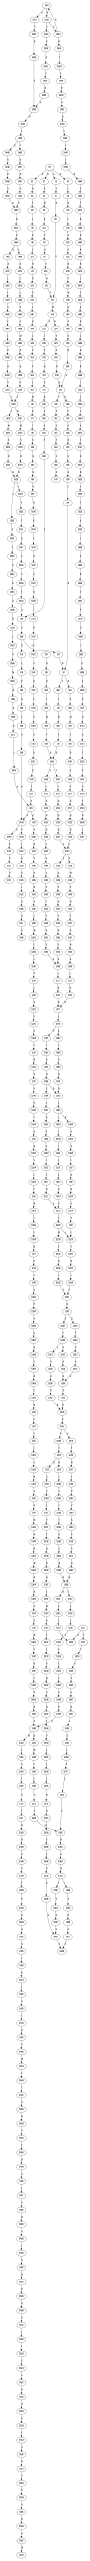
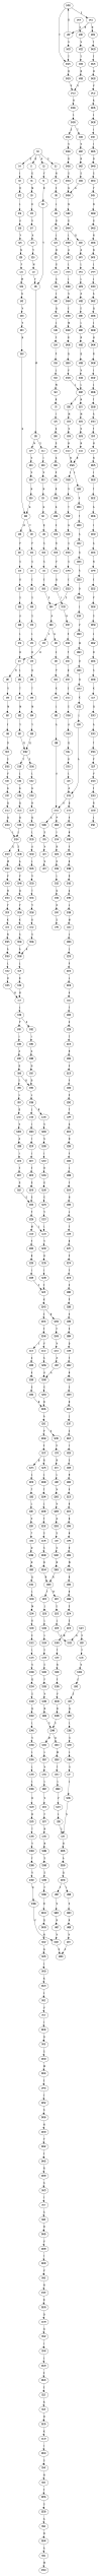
  strict digraph {
    fontname=Oswald
    node [fontname=Oswald]
    edge [fontname=Oswald]
    S0
    S1
    S2
    S3
    S4
    S5
    S6
    S7
    S8
    S9
    S10
    S11
    S12
    S13
    S14
    S15
    S16
    S17
    S18
    S19
    S20
    S21
    S22
    S23
    S24
    S25
    S26
    S27
    S28
    S29
    S30
    S31
    S32
    S33
    S34
    S35
    S36
    S37
    S38
    S39
    S40
    S41
    S42
    S43
    S44
    S45
    S46
    S47
    S48
    S49
    S50
    S51
    S52
    S53
    S54
    S55
    S56
    S57
    S58
    S59
    S60
    S61
    S62
    S63
    S64
    S65
    S66
    S67
    S68
    S69
    S70
    S71
    S72
    S73
    S74
    S75
    S76
    S77
    S78
    S79
    S80
    S81
    S82
    S83
    S84
    S85
    S86
    S87
    S88
    S89
    S90
    S91
    S92
    S93
    S94
    S95
    S96
    S97
    S98
    S99
    S100
    S101
    S102
    S103
    S104
    S105
    S106
    S107
    S108
    S109
    S110
    S111
    S112
    S113
    S114
    S115
    S116
    S117
    S118
    S119
    S120
    S121
    S122
    S123
    S124
    S125
    S126
    S127
    S128
    S129
    S130
    S131
    S132
    S133
    S134
    S135
    S136
    S137
    S138
    S139
    S140
    S141
    S142
    S143
    S144
    S145
    S146
    S147
    S148
    S149
    S150
    S151
    S152
    S153
    S154
    S155
    S156
    S157
    S158
    S159
    S160
    S161
    S162
    S163
    S164
    S165
    S166
    S167
    S168
    S169
    S170
    S171
    S172
    S173
    S174
    S175
    S176
    S177
    S178
    S179
    S180
    S181
    S182
    S183
    S184
    S185
    S186
    S187
    S188
    S189
    S190
    S191
    S192
    S193
    S194
    S195
    S196
    S197
    S198
    S199
    S200
    S201
    S202
    S203
    S204
    S205
    S206
    S207
    S208
    S209
    S210
    S211
    S212
    S213
    S214
    S215
    S216
    S217
    S218
    S219
    S220
    S221
    S222
    S223
    S224
    S225
    S226
    S227
    S228
    S229
    S230
    S231
    S232
    S233
    S234
    S235
    S236
    S237
    S238
    S239
    S240
    S241
    S242
    S243
    S244
    S245
    S246
    S247
    S248
    S249
    S250
    S251
    S252
    S253
    S254
    S255
    S256
    S257
    S258
    S259
    S260
    S261
    S262
    S263
    S264
    S265
    S266
    S267
    S268
    S269
    S270
    S271
    S272
    S273
    S274
    S275
    S276
    S277
    S278
    S279
    S280
    S281
    S282
    S283
    S284
    S285
    S286
    S287
    S288
    S289
    S290
    S291
    S292
    S293
    n295 [label=S994]
    S295
    S296
    S297
    S298
    S299
    S300
    S301
    S302
    S303
    S304
    S305
    S306
    S307
    S308
    S309
    S310
    S311
    S312
    S313
    S314
    S315
    S316
    S317
    S318
    S319
    S320
    S321
    S322
    S323
    S324
    S325
    S326
    S328
    S329
    S330
    S327
    S331
    S332
    S333
    S334
    S335
    S336
    S337
    S338
    S339
    S340
    S341
    S342
    S343
    S344
    S345
    S346
    S347
    S348
    S349
    S350
    S351
    S352
    S353
    S354
    S355
    S356
    S357
    S358
    S359
    S360
    S361
    S362
    S363
    S364
    S365
    S366
    S367
    S368
    S369
    S370
    S371
    S372
    S373
    S374
    S375
    S376
    S377
    S378
    S379
    S380
    S381
    S382
    S383
    S384
    S385
    S386
    S387
    S388
    S389
    S390
    S391
    S392
    S393
    S394
    S395
    S396
    S397
    S398
    S399
    S400
    S401
    S402
    S403
    S404
    S405
    S406
    S407
    S408
    S409
    S411
    S412
    S410
    S413
    S414
    S415
    S416
    S417
    S418
    S419
    S420
    S421
    S422
    S423
    S424
    S425
    S426
    S427
    S428
    S429
    S430
    S431
    S432
    S433
    S434
    S435
    S436
    S437
    S438
    S439
    S440
    S441
    S442
    S443
    S444
    S445
    S446
    S447
    S448
    S449
    S450
    S451
    S452
    S453
    S454
    S455
    S456
    S457
    S458
    S459
    S460
    S461
    S462
    S463
    S464
    S465
    S466
    S467
    S468
    S469
    S470
    S471
    S472
    S473
    S474
    S475
    S476
    S477
    S478
    S479
    S480
    S481
    S482
    S483
    S484
    S485
    S486
    S487
    S488
    S489
    S490
    S491
    S492
    S493
    S494
    S495
    S496
    S497
    S498
    S499
    S500
    S501
    S502
    S503
    S504
    S505
    S506
    S507
    S508
    S509
    S510
    S511
    S512
    S513
    S514
    S515
    S516
    S517
    S518
    S519
    S520
    S521
    S522
    S523
    S524
    S525
    S526
    S527
    S528
    S529
    S530
    S531
    S532
    S533
    S534
    S535
    S536
    S537
    S538
    S539
    S540
    S541
    S542
    S543
    S544
    S545
    S546
    S547
    S548
    S549
    S550
    S551
    S552
    S553
    S554
    S555
    S556
    S557
    S558
    S559
    S560
    S561
    S562
    S563
    S564
    S565
    S566
    S567
    S568
    S569
    S570
    S571
    S572
    S573
    S574
    S575
    S576
    S577
    S578
    S579
    S580
    S581
    S0 -> S1 [label=D]
    S0 -> S2 [label=S]
    S0 -> S3 [label=A]
    S0 -> S4 [label=G]
    S1 -> S5 [label=G]
    S2 -> S6 [label=N]
    S3 -> S7 [label=Y]
    S4 -> S8 [label=I]
    S5 -> S9 [label=M]
    S6 -> S10 [label=E]
    S7 -> S11 [label=H]
    S8 -> S12 [label=Q]
    S9 -> S13 [label=K]
    S10 -> S14 [label=L]
    S11 -> S15 [label=Y]
    S12 -> S16 [label=L]
    S13 -> S17 [label=V]
    S14 -> S18 [label=D]
    S15 -> S19 [label=W]
    S16 -> S20 [label=A]
    S17 -> S21 [label=A]
    S18 -> S22 [label=L]
    S19 -> S23 [label=S]
    S19 -> S24 [label=N]
    S20 -> S25 [label=Y]
    S21 -> S26 [label=Y]
    S22 -> S27 [label=H]
    S23 -> S28 [label=I]
    S24 -> S29 [label=V]
    S25 -> S30 [label=N]
    S26 -> S31 [label=H]
    S27 -> S32 [label=G]
    S28 -> S33 [label=V]
    S29 -> S34 [label=V]
    S30 -> S35 [label=Y]
    S31 -> S15 [label=Y]
    S32 -> S36 [label=C]
    S33 -> S37 [label=H]
    S34 -> S38 [label=H]
    S35 -> S39 [label=W]
    S36 -> S40 [label=L]
    S37 -> S41 [label=G]
    S38 -> S42 [label=G]
    S39 -> S43 [label=G]
    S40 -> S44 [label=Q]
    S41 -> S45 [label=Q]
    S42 -> S46 [label=H]
    S42 -> S47 [label=T]
    S43 -> S48 [label=V]
    S44 -> S49 [label=L]
    S45 -> S50 [label=S]
    S46 -> S51 [label=P]
    S47 -> S52 [label=P]
    S48 -> S53 [label=V]
    S49 -> S54 [label=Y]
    S50 -> S55 [label=S]
    S51 -> S56 [label=S]
    S52 -> S57 [label=S]
    S53 -> S58 [label=H]
    S54 -> S59 [label=P]
    S55 -> S60 [label=E]
    S56 -> S61 [label=D]
    S57 -> S62 [label=E]
    S58 -> S42 [label=G]
    S59 -> S63 [label=L]
    S60 -> S64 [label=S]
    S61 -> S65 [label=S]
    S62 -> S66 [label=S]
    S63 -> S67 [label=W]
    S64 -> S68 [label=A]
    S65 -> S69 [label=A]
    S66 -> S70 [label=S]
    S67 -> S71 [label=R]
    S68 -> S72 [label=L]
    S68 -> S73 [label=G]
    S69 -> S74 [label=L]
+   S70 -> S75 [label=L]
    S71 -> S76 [label=I]
    S72 -> S77 [label=H]
    S73 -> S78 [label=E]
    S74 -> S77 [label=H]
    S75 -> S79 [label=H]
    S76 -> S80 [label=A]
    S77 -> S81 [label=R]
    S77 -> S82 [label=L]
    S78 -> S83 [label=P]
    S79 -> S84 [label=Q]
    S80 -> S85 [label=G]
    S81 -> S86 [label=V]
    S82 -> S87 [label=T]
    S83 -> S88 [label=K]
    S84 -> S89 [label=T]
    S85 -> S90 [label=G]
    S86 -> S91 [label=M]
    S87 -> S92 [label=M]
    S88 -> S93 [label=L]
    S89 -> S94 [label=M]
    S90 -> S95 [label=V]
    S91 -> S96 [label=F]
    S92 -> S97 [label=Y]
    S93 -> S98 [label=A]
    S94 -> S99 [label=Y]
    S95 -> S100 [label=N]
    S96 -> S101 [label=D]
    S97 -> S102 [label=Q]
    S98 -> S103 [label=A]
    S99 -> S102 [label=Q]
    S100 -> S104 [label=G]
    S101 -> S105 [label=S]
    S102 -> S106 [label=S]
    S102 -> S107 [label=T]
    S103 -> S108 [label=P]
    S103 -> S109 [label=A]
    S104 -> S110 [label=E]
    S105 -> S111 [label=V]
    S106 -> S112 [label=L]
    S107 -> S113 [label=L]
    S108 -> S114 [label=I]
    S109 -> S115 [label=S]
    S110 -> S116 [label=R]
    S111 -> S117 [label=G]
    S112 -> S118 [label=G]
    S113 -> S119 [label=G]
    S114 -> S120 [label=R]
    S115 -> S121 [label=V]
    S116 -> S122 [label=V]
    S117 -> S123 [label=Q]
    S118 -> S124 [label=H]
    S119 -> S125 [label=Q]
    S120 -> S126 [label=C]
    S121 -> S127 [label=V]
    S122 -> S128 [label=Q]
    S123 -> S129 [label=Q]
    S124 -> S130 [label=Q]
    S125 -> S131 [label=Q]
    S126 -> S132 [label=L]
    S128 -> S133 [label=I]
    S129 -> S134 [label=L]
    S130 -> S135 [label=L]
    S131 -> S134 [label=L]
    S132 -> S136 [label=G]
    S133 -> S137 [label=H]
    S134 -> S138 [label=E]
    S134 -> S139 [label=G]
    S135 -> S140 [label=A]
    S136 -> S141 [label=C]
    S137 -> S142 [label=V]
    S138 -> S143 [label=A]
    S139 -> S144 [label=W]
    S140 -> S145 [label=L]
    S141 -> S146 [label=S]
    S142 -> S147 [label=Y]
    S143 -> S148 [label=V]
    S144 -> S149 [label=V]
    S145 -> S150 [label=V]
    S147 -> S151 [label=Q]
    S148 -> S152 [label=Q]
    S149 -> S153 [label=H]
    S150 -> S154 [label=T]
    S151 -> S155 [label=E]
    S152 -> S156 [label=Y]
    S153 -> S157 [label=Y]
    S154 -> S158 [label=Y]
    S155 -> S159 [label=C]
    S156 -> S160 [label=K]
    S157 -> S161 [label=K]
    S158 -> S162 [label=K]
    S159 -> S163 [label=A]
    S160 -> S164 [label=S]
    S161 -> S165 [label=N]
    S162 -> S166 [label=S]
    S163 -> S167 [label=Q]
    S164 -> S168 [label=A]
    S165 -> S169 [label=A]
    S166 -> S168 [label=A]
    S167 -> S170 [label=K]
    S168 -> S171 [label=L]
    S169 -> S172 [label=L]
    S170 -> S173 [label=L]
    S171 -> S174 [label=K]
    S172 -> S175 [label=K]
    S173 -> S176 [label=A]
    S174 -> S177 [label=H]
    S175 -> S177 [label=H]
    S176 -> S103 [label=A]
    S176 -> S178 [label=Q]
    S177 -> S179 [label=L]
    S178 -> S180 [label=V]
    S179 -> S181 [label=P]
    S179 -> S182 [label=S]
    S180 -> S183 [label=N]
    S181 -> S184 [label=I]
    S182 -> S185 [label=I]
    S183 -> S186 [label=Y]
    S184 -> S187 [label=A]
    S185 -> S188 [label=A]
    S186 -> S189 [label=K]
    S187 -> S190 [label=Q]
    S188 -> S191 [label=Q]
    S189 -> S192 [label=D]
    S190 -> S193 [label=D]
    S190 -> S194 [label=E]
    S191 -> S193 [label=D]
    S192 -> S195 [label=A]
    S193 -> S196 [label=L]
    S194 -> S197 [label=L]
    S195 -> S198 [label=L]
    S196 -> S199 [label=L]
    S196 -> S200 [label=R]
    S197 -> S201 [label=Q]
    S198 -> S202 [label=M]
    S199 -> S203 [label=I]
    S200 -> S204 [label=V]
    S201 -> S205 [label=V]
    S202 -> S206 [label=L]
    S203 -> S207 [label=I]
    S204 -> S208 [label=S]
    S205 -> S209 [label=A]
    S206 -> S210 [label=L]
    S207 -> S211 [label=I]
    S208 -> S212 [label=I]
    S209 -> S213 [label=I]
    S210 -> S214 [label=P]
    S211 -> S215 [label=E]
    S212 -> S216 [label=D]
    S213 -> S217 [label=E]
    S214 -> S218 [label=L]
    S215 -> S219 [label=G]
    S216 -> S220 [label=G]
    S217 -> S221 [label=G]
    S218 -> S222 [label=A]
    S219 -> S223 [label=C]
    S220 -> S224 [label=C]
    S221 -> S223 [label=C]
    S222 -> S225 [label=T]
    S223 -> S226 [label=Y]
    S224 -> S227 [label=Y]
    S225 -> S228 [label=S]
    S226 -> S229 [label=L]
    S226 -> S230 [label=M]
    S227 -> S229 [label=L]
    S228 -> S231 [label=T]
    S229 -> S232 [label=Y]
    S230 -> S233 [label=Y]
    S231 -> S234 [label=N]
    S232 -> S235 [label=R]
    S233 -> S236 [label=R]
    S234 -> S237 [label=V]
    S235 -> S238 [label=I]
    S236 -> S239 [label=I]
    S237 -> S240 [label=Y]
    S238 -> S241 [label=F]
    S239 -> S241 [label=F]
    S240 -> S242 [label=V]
    S241 -> S243 [label=K]
    S242 -> S244 [label=T]
    S243 -> S245 [label=E]
    S243 -> S246 [label=D]
    S244 -> S247 [label=G]
    S245 -> S248 [label=F]
    S246 -> S249 [label=F]
    S247 -> S250 [label=H]
    S248 -> S251 [label=L]
    S248 -> S252 [label=V]
    S249 -> S253 [label=V]
    S250 -> S254 [label=Y]
    S251 -> S255 [label=A]
    S252 -> S256 [label=A]
    S253 -> S257 [label=A]
    S254 -> S258 [label=L]
    S255 -> S259 [label=A]
    S256 -> S260 [label=A]
    S257 -> S260 [label=A]
    S258 -> S261 [label=F]
    S259 -> S262 [label=C]
    S260 -> S263 [label=C]
    S261 -> S264 [label=H]
    S262 -> S265 [label=D]
    S263 -> S265 [label=D]
    S264 -> S266 [label=L]
    S265 -> S267 [label=A]
    S266 -> S268 [label=F]
    S267 -> S269 [label=P]
    S267 -> S270 [label=S]
    S268 -> S271 [label=R]
    S269 -> S272 [label=E]
    S270 -> S273 [label=E]
    S271 -> S274 [label=P]
    S272 -> S275 [label=Q]
    S272 -> S276 [label=R]
    S273 -> S277 [label=R]
    S274 -> S278 [label=F]
    S275 -> S279 [label=L]
    S276 -> S280 [label=L]
    S277 -> S281 [label=L]
    S278 -> S282 [label=V]
    S279 -> S283 [label=T]
    S280 -> S284 [label=T]
    S281 -> S285 [label=V]
    S282 -> S286 [label=P]
    S283 -> S287 [label=L]
    S284 -> S288 [label=L]
    S285 -> S289 [label=V]
    S286 -> S290 [label=V]
    S287 -> S291 [label=V]
    S288 -> S292 [label=T]
    S289 -> S293 [label=A]
    S290 -> n295 [label=C]
    S291 -> S295 [label=T]
    S292 -> S296 [label=S]
    S293 -> S297 [label=S]
    n295 -> S298 [label=Q]
    S295 -> S299 [label=Q]
    S296 -> S300 [label=S]
    S297 -> S301 [label=S]
    S298 -> S302 [label=E]
    S299 -> S303 [label=N]
    S300 -> S304 [label=N]
    S301 -> S305 [label=N]
    S302 -> S306 [label=N]
    S303 -> S307 [label=Q]
    S304 -> S308 [label=R]
    S305 -> S308 [label=R]
    S306 -> S309 [label=E]
    S307 -> S310 [label=L]
    S308 -> S311 [label=H]
    S308 -> S312 [label=T]
    S309 -> S313 [label=N]
    S310 -> S314 [label=M]
    S311 -> S315 [label=E]
    S312 -> S316 [label=L]
    S313 -> S317 [label=L]
    S314 -> S318 [label=K]
    S315 -> S319 [label=L]
    S316 -> S320 [label=L]
    S317 -> S321 [label=E]
    S318 -> S322 [label=E]
    S319 -> S323 [label=L]
    S320 -> S324 [label=L]
    S321 -> S325 [label=I]
    S322 -> S326 [label=L]
    S324 -> S328 [label=E]
    S325 -> S329 [label=E]
    S326 -> S330 [label=V]
    S328 -> S332 [label=E]
    S329 -> S333 [label=N]
    S330 -> S334 [label=Q]
    S327 -> S323 [label=G]
    S327 -> S331 [label=E]
    S331 -> S335 [label=F]
    S332 -> S336 [label=F]
    S333 -> S337 [label=V]
    S334 -> S338 [label=S]
    S335 -> S339 [label=V]
    S336 -> S340 [label=V]
    S337 -> S341 [label=K]
    S338 -> S342 [label=Q]
    S339 -> S343 [label=E]
    S340 -> S344 [label=D]
    S341 -> S345 [label=N]
    S342 -> S346 [label=L]
    S343 -> S347 [label=S]
    S344 -> S348 [label=S]
    S345 -> S349 [label=N]
    S346 -> S350 [label=V]
    S347 -> S351 [label=Q]
    S348 -> S352 [label=M]
    S348 -> S353 [label=Q]
    S349 -> S354 [label=D]
    S350 -> S355 [label=L]
    S351 -> S356 [label=L]
    S352 -> S357 [label=L]
    S353 -> S358 [label=M]
    S354 -> S359 [label=W]
    S355 -> S360 [label=L]
    S356 -> S361 [label=S]
    S357 -> S362 [label=V]
    S358 -> S363 [label=T]
    S359 -> S364 [label=R]
    S360 -> S365 [label=L]
    S361 -> S366 [label=L]
    S362 -> S367 [label=L]
    S363 -> S368 [label=L]
    S364 -> S369 [label=K]
    S365 -> S370 [label=H]
    S366 -> S371 [label=V]
    S367 -> S372 [label=V]
    S368 -> S373 [label=V]
    S369 -> S374 [label=S]
    S370 -> S375 [label=H]
    S371 -> S376 [label=L]
    S372 -> S377 [label=F]
    S373 -> S378 [label=L]
    S374 -> S379 [label=C]
    S375 -> S380 [label=T]
    S376 -> S381 [label=S]
    S377 -> S382 [label=R]
    S378 -> S381 [label=S]
    S379 -> S383 [label=M]
    S380 -> S384 [label=Y]
    S381 -> S385 [label=H]
    S382 -> S386 [label=H]
    S383 -> S387 [label=T]
    S384 -> S388 [label=F]
    S385 -> S389 [label=A]
    S386 -> S390 [label=S]
    S387 -> S391 [label=R]
    S388 -> S392 [label=V]
    S389 -> S393 [label=Q]
    S390 -> S394 [label=S]
    S391 -> S395 [label=F]
    S392 -> S396 [label=K]
    S393 -> S397 [label=F]
    S393 -> S398 [label=I]
    S394 -> S399 [label=F]
    S395 -> S400 [label=V]
    S396 -> S401 [label=V]
    S397 -> S402 [label=V]
    S398 -> S403 [label=V]
    S399 -> S404 [label=R]
    S400 -> S405 [label=D]
    S401 -> S406 [label=E]
    S402 -> S407 [label=K]
    S403 -> S408 [label=K]
    S404 -> S409 [label=Q]
    S405 -> S348 [label=S]
    S407 -> S401 [label=V]
    S408 -> S411 [label=V]
    S409 -> S412 [label=N]
    S411 -> S406 [label=E]
    S412 -> S415 [label=G]
    S410 -> S413 [label=S]
-   S410 -> S414 [label=T]
+   S410 -> S425 [label=T]
    S413 -> S416 [label=N]
    S413 -> S417 [label=H]
    S414 -> S418 [label=S]
    S415 -> S419 [label=L]
    S416 -> S420 [label=T]
    S417 -> S410 [label=D]
    S417 -> S421 [label=V]
    S418 -> S422 [label=V]
    S419 -> S423 [label=K]
    S420 -> S424 [label=T]
    S421 -> S425 [label=T]
    S422 -> S426 [label=T]
    S423 -> S427 [label=L]
    S424 -> S428 [label=H]
    S425 -> S429 [label=Q]
    S426 -> S430 [label=Q]
    S427 -> S431 [label=V]
    S428 -> S432 [label=V]
    S429 -> S433 [label=V]
    S430 -> S433 [label=V]
    S431 -> S434 [label=I]
    S432 -> S435 [label=K]
    S433 -> S436 [label=R]
    S434 -> S437 [label=D]
    S435 -> S438 [label=L]
    S436 -> S439 [label=L]
    S437 -> S440 [label=S]
    S438 -> S441 [label=I]
    S439 -> S442 [label=S]
    S439 -> S443 [label=T]
    S440 -> S444 [label=M]
    S441 -> S445 [label=I]
    S442 -> S446 [label=V]
    S443 -> S447 [label=V]
    S444 -> S448 [label=E]
    S445 -> S449 [label=D]
    S446 -> S450 [label=D]
    S447 -> S451 [label=D]
    S448 -> S452 [label=T]
    S449 -> S453 [label=S]
    S450 -> S454 [label=S]
    S451 -> S455 [label=S]
    S452 -> S456 [label=S]
    S453 -> S457 [label=Y]
    S454 -> S458 [label=G]
    S455 -> S458 [label=G]
    S456 -> S459 [label=N]
    S457 -> S460 [label=N]
    S458 -> S461 [label=N]
    S459 -> S462 [label=Y]
    S460 -> S463 [label=G]
    S461 -> S464 [label=G]
    S462 -> S465 [label=F]
    S463 -> S466 [label=N]
    S464 -> S467 [label=Q]
    S464 -> S468 [label=L]
    S465 -> S469 [label=R]
    S466 -> S470 [label=N]
    S467 -> S471 [label=A]
    S468 -> S472 [label=A]
    S469 -> S473 [label=S]
    S470 -> S474 [label=L]
    S471 -> S475 [label=L]
    S472 -> S476 [label=L]
    S473 -> S477 [label=I]
    S474 -> S478 [label=L]
    S475 -> S479 [label=L]
    S476 -> S480 [label=L]
    S477 -> S481 [label=S]
    S478 -> S482 [label=A]
    S479 -> S483 [label=A]
    S480 -> S484 [label=S]
    S481 -> S485 [label=D]
    S482 -> S486 [label=Q]
    S483 -> S487 [label=E]
    S484 -> S488 [label=E]
    S485 -> S489 [label=V]
    S486 -> S490 [label=L]
    S487 -> S491 [label=L]
    S488 -> S492 [label=M]
    S489 -> S493 [label=I]
    S490 -> S494 [label=H]
    S491 -> S495 [label=R]
    S492 -> S496 [label=R]
    S493 -> S497 [label=V]
    S494 -> S498 [label=R]
    S495 -> S499 [label=Q]
    S496 -> S500 [label=Q]
    S497 -> S501 [label=N]
    S498 -> S502 [label=I]
    S499 -> S503 [label=V]
    S500 -> S504 [label=V]
    S501 -> S505 [label=K]
    S502 -> S506 [label=L]
    S503 -> S507 [label=L]
    S504 -> S507 [label=L]
    S505 -> S508 [label=D]
    S506 -> S509 [label=T]
    S507 -> S510 [label=I]
    S507 -> S511 [label=N]
    S508 -> S512 [label=G]
    S509 -> S513 [label=A]
    S510 -> S514 [label=M]
    S511 -> S515 [label=M]
    S512 -> S516 [label=I]
    S513 -> S517 [label=T]
    S514 -> S518 [label=S]
    S515 -> S519 [label=S]
    S516 -> S520 [label=L]
    S517 -> S521 [label=H]
    S518 -> S522 [label=H]
    S519 -> S523 [label=H]
    S520 -> S524 [label=E]
    S521 -> S525 [label=N]
    S522 -> S526 [label=N]
    S523 -> S526 [label=N]
    S524 -> S527 [label=E]
    S525 -> S528 [label=I]
    S526 -> S529 [label=I]
    S526 -> S530 [label=L]
    S527 -> S531 [label=K]
    S528 -> S532 [label=T]
    S529 -> S533 [label=V]
    S530 -> S534 [label=V]
    S531 -> S535 [label=D]
    S532 -> S536 [label=A]
    S533 -> S537 [label=T]
    S534 -> S538 [label=T]
    S535 -> S539 [label=K]
    S536 -> S540 [label=I]
    S537 -> S541 [label=G]
    S538 -> S542 [label=A]
    S539 -> S543 [label=I]
    S540 -> S544 [label=A]
    S541 -> S545 [label=S]
    S542 -> S546 [label=G]
    S543 -> S547 [label=S]
    S544 -> S548 [label=N]
    S545 -> S549 [label=S]
    S546 -> S550 [label=A]
    S547 -> S551 [label=N]
    S548 -> S552 [label=E]
    S549 -> S553 [label=E]
    S550 -> S554 [label=D]
    S551 -> S555 [label=T]
    S552 -> S556 [label=P]
    S553 -> S64 [label=S]
    S554 -> S557 [label=L]
    S555 -> S558 [label=S]
    S556 -> S559 [label=S]
    S557 -> S560 [label=V]
    S558 -> S561 [label=A]
    S559 -> S562 [label=L]
    S560 -> S563 [label=M]
    S561 -> S564 [label=N]
    S562 -> S565 [label=D]
    S563 -> S566 [label=D]
    S564 -> S567 [label=A]
    S565 -> S568 [label=S]
    S566 -> S569 [label=Q]
    S567 -> S570 [label=M]
    S568 -> S571 [label=K]
    S569 -> S572 [label=K]
    S571 -> S573 [label=Q]
    S572 -> S574 [label=L]
    S573 -> S575 [label=A]
    S574 -> S176 [label=A]
    S575 -> S576 [label=T]
    S576 -> S577 [label=P]
    S577 -> S578 [label=V]
    S578 -> S579 [label=F]
    S579 -> S580 [label=R]
    S580 -> S581 [label=L]
  }
